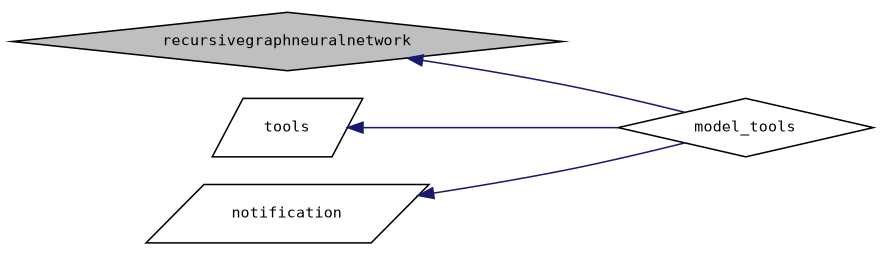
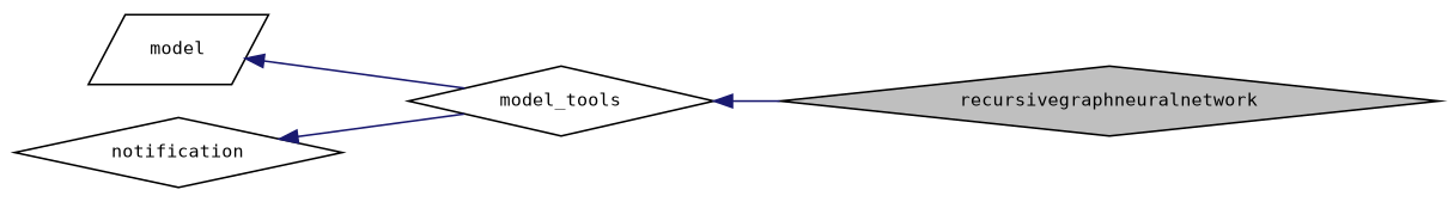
  digraph {
    fontname="DejaVu Sans Mono"
    rankdir=LR
    node [color=black fillcolor=white fontname="DejaVu Sans Mono" fontsize=10 shape=diamond style=filled]
    edge [color=midnightblue dir=back fontname="DejaVu Sans Mono" fontsize=10 labelfontname=Helvetica labelfontsize=10 style=solid]
    n1 [fillcolor=grey75 fontcolor=black height=0.2 label=recursivegraphneuralnetwork width=0.4]
    n2 [height=0.2 label=model_tools width=0.4]
-   n3 [height=0.2 label=tools shape=parallelogram width=0.4]
-   n4 [height=0.2 label=notification shape=parallelogram width=0.4]
-   n1 -> n2
+   n3 [height=0.2 label=model shape=parallelogram width=0.4]
+   n4 [height=0.2 label=notification width=0.4]
+   n2 -> n1
    n3 -> n2
    n4 -> n2
  }
